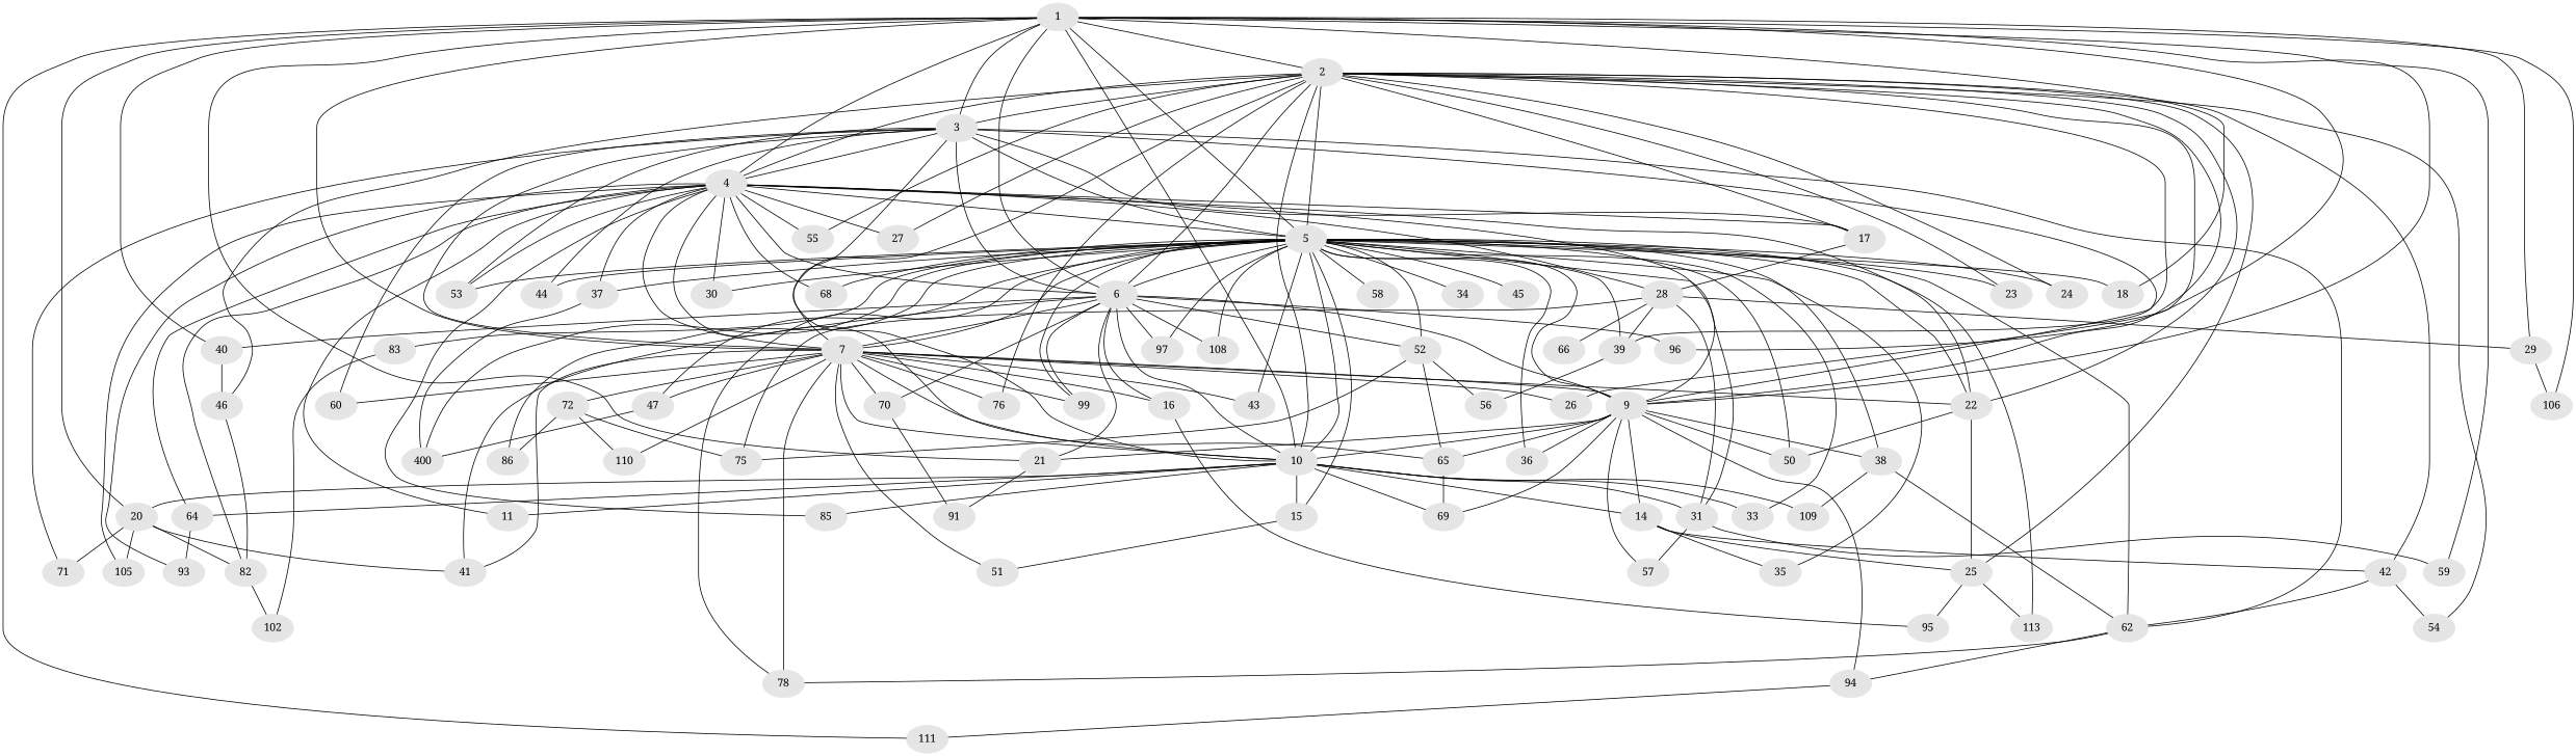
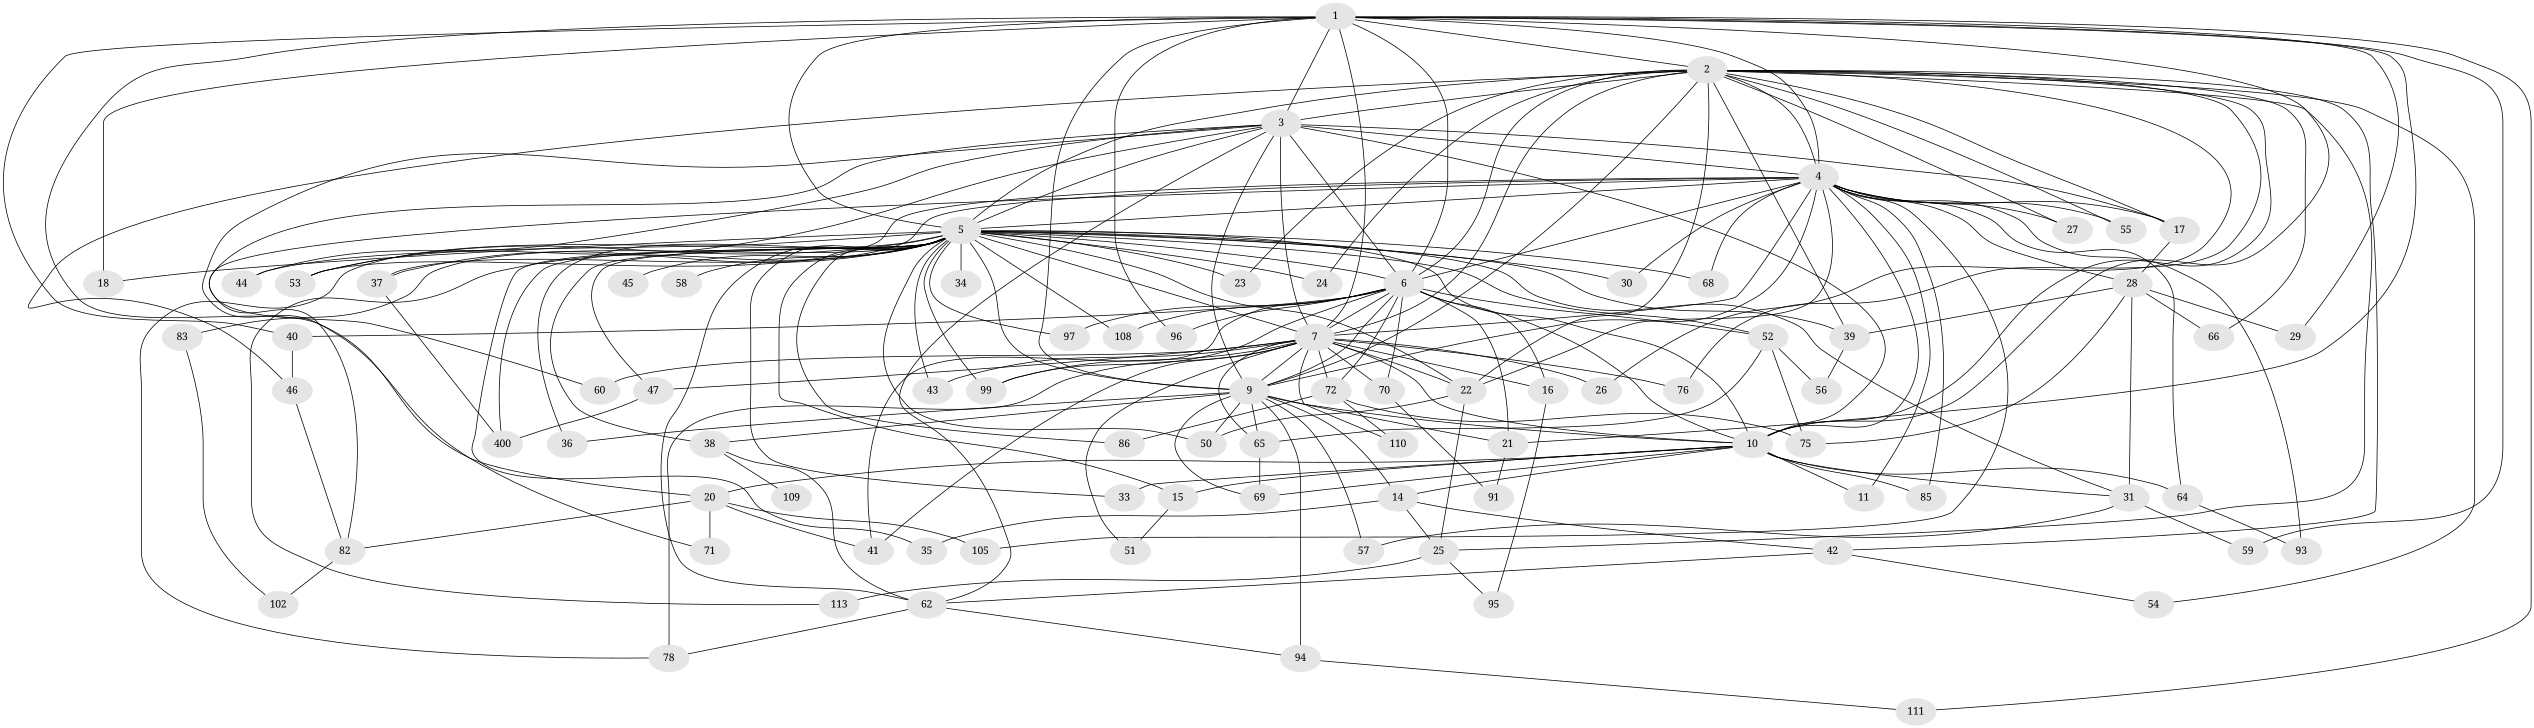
  graph {
    fontname="Noto Serif"
    node [color=gray90 fontname="Noto Serif" style=filled]
    edge [fontname="Noto Serif"]
    1 [super="+13"]
    2 [super="+12"]
    3 [super="+67"]
    4 [super="+77"]
    5 [super="+8"]
    6 [super="+79"]
    7 [super="+48"]
    9 [super="+19"]
    10 [super="+32"]
    18
    20 [super="+84"]
    21 [super="+80"]
    29
    40
    59
    96
-   106
    111
    17
    22 [super="+64"]
    23
    24
    25 [super="+87"]
    26
    27
    39 [super="+98"]
    42 [super="+74"]
    46
    54
    55
    66
    76
    44
    53 [super="+89"]
    60
    62 [super="+92"]
    71
    11
    28
    30
    37
    n42 [label=64]
    68
    82
    85
    93
    105
    15
    31 [super="+112"]
    33
    34
    35
    36
    38
    43
    45
    47
    50 [super="+73"]
    52 [super="+101"]
    58
    78 [super="+104"]
    83
    86
    97
    99 [super="+103"]
    n66 [label=400 super="+107"]
    108
    113
    72 [super="+90"]
    16 [super="+49"]
    41 [super="+81"]
    70
    51
    65
    110
    14
    57
    69 [super="+88"]
    94
    109
    91
    95
    56
    75
    102
    1 -- 2
    1 -- 3 [weight=2]
    1 -- 4
    1 -- 5 [weight=2]
    1 -- 6
    1 -- 7
    1 -- 9
    1 -- 10
    1 -- 18
    1 -- 20
    1 -- 21
    1 -- 29
    1 -- 40
    1 -- 59
    1 -- 96
-   1 -- 106
    1 -- 111
    2 -- 3
    2 -- 4
    2 -- 5 [weight=3]
    2 -- 6
    2 -- 7
    2 -- 9
    2 -- 10
    2 -- 17
    2 -- 22
    2 -- 23
    2 -- 24
    2 -- 25
    2 -- 26
    2 -- 27
    2 -- 39
    2 -- 42
    2 -- 46
    2 -- 54
    2 -- 55
+   2 -- 66
    2 -- 76
    3 -- 4
    3 -- 5 [weight=2]
    3 -- 6
    3 -- 7 [weight=2]
    3 -- 9
    3 -- 10
    3 -- 17
    3 -- 44
    3 -- 53
    3 -- 60
    3 -- 62
    3 -- 71
    4 -- 5 [weight=2]
    4 -- 6
    4 -- 7
    4 -- 9 [weight=2]
    4 -- 10 [weight=2]
    4 -- 17
    4 -- 22
    4 -- 27
    4 -- 55
    4 -- 53
    4 -- 11
    4 -- 28
    4 -- 30
    4 -- 37
    4 -- n42
    4 -- 68
    4 -- 82
    4 -- 85
    4 -- 93
    4 -- 105
    5 -- 6 [weight=2]
    5 -- 7 [weight=3]
    5 -- 9 [weight=2]
    5 -- 10 [weight=2]
    5 -- 18
    5 -- 22
    5 -- 23
    5 -- 24
    5 -- 39
    5 -- 44
    5 -- 53
    5 -- 62
    5 -- 30
    5 -- 37
    5 -- 68
    5 -- 15
    5 -- 31
    5 -- 33
    5 -- 34
    5 -- 35
    5 -- 36
    5 -- 38
    5 -- 43
    5 -- 45
    5 -- 47
    5 -- 50
    5 -- 52
    5 -- 58 [weight=2]
    5 -- 78
    5 -- 83
    5 -- 86
    5 -- 97
    5 -- 99
    5 -- n66
    5 -- 108
    5 -- 113
    6 -- 7
    6 -- 9
    6 -- 10
    6 -- 21
    6 -- 40
    6 -- 96
    6 -- 52
    6 -- 97
    6 -- 99
    6 -- 108
+   6 -- 72
    6 -- 16
    6 -- 41
    6 -- 70
    7 -- 9
    7 -- 10
    7 -- 22
    7 -- 26
    7 -- 76
    7 -- 60
    7 -- 43
    7 -- 47
    7 -- 78
    7 -- 99
    7 -- 72
    7 -- 16 [weight=2]
    7 -- 41
    7 -- 70
    7 -- 51
    7 -- 65
    7 -- 110
    9 -- 10
    9 -- 21
    9 -- 36
    9 -- 38
    9 -- 50
    9 -- 65
    9 -- 14
    9 -- 57
    9 -- 69
    9 -- 94
    10 -- 20
    10 -- 11
    10 -- n42
    10 -- 85
    10 -- 15
    10 -- 31
    10 -- 33
    10 -- 14
    10 -- 69
-   10 -- 109
    20 -- 71
    20 -- 82
    20 -- 105
    20 -- 41
    21 -- 91
-   29 -- 106
    40 -- 46
    17 -- 28
    22 -- 25
    22 -- 50
    25 -- 113
    25 -- 95
    39 -- 56
    42 -- 54
    42 -- 62
    46 -- 82
    62 -- 78
    62 -- 94
    28 -- 29
    28 -- 39
    28 -- 66
    28 -- 31
    28 -- 75
    37 -- n66
    n42 -- 93
    82 -- 102
    15 -- 51
    31 -- 59
    31 -- 57
    38 -- 62
    38 -- 109
    47 -- n66
    52 -- 65
    52 -- 56
    52 -- 75
    83 -- 102
    72 -- 86
    72 -- 110
    72 -- 75
    16 -- 95
    70 -- 91
    65 -- 69
    14 -- 25
    14 -- 42
    14 -- 35
    94 -- 111
  }
